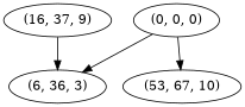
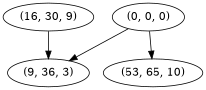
  digraph {
    "(0, 0, 0)"
-   "(9, 36, 3)" [label="(6, 36, 3)"]
-   "(53, 67, 10)"
-   "(16, 30, 9)" [label="(16, 37, 9)"]
+   "(9, 36, 3)"
+   "(53, 67, 10)" [label="(53, 65, 10)"]
+   "(16, 30, 9)"
    "(0, 0, 0)" -> "(9, 36, 3)"
    "(0, 0, 0)" -> "(53, 67, 10)"
    "(16, 30, 9)" -> "(9, 36, 3)"
  }
